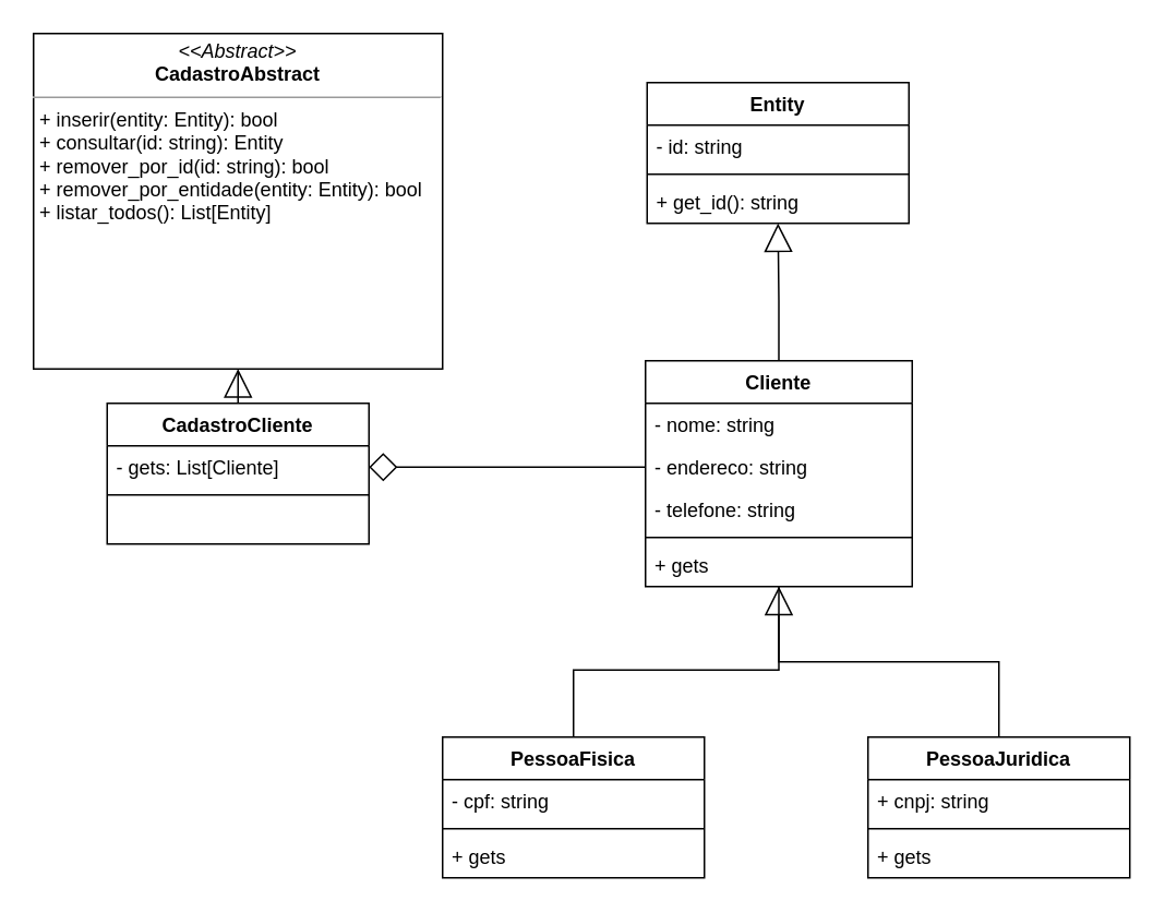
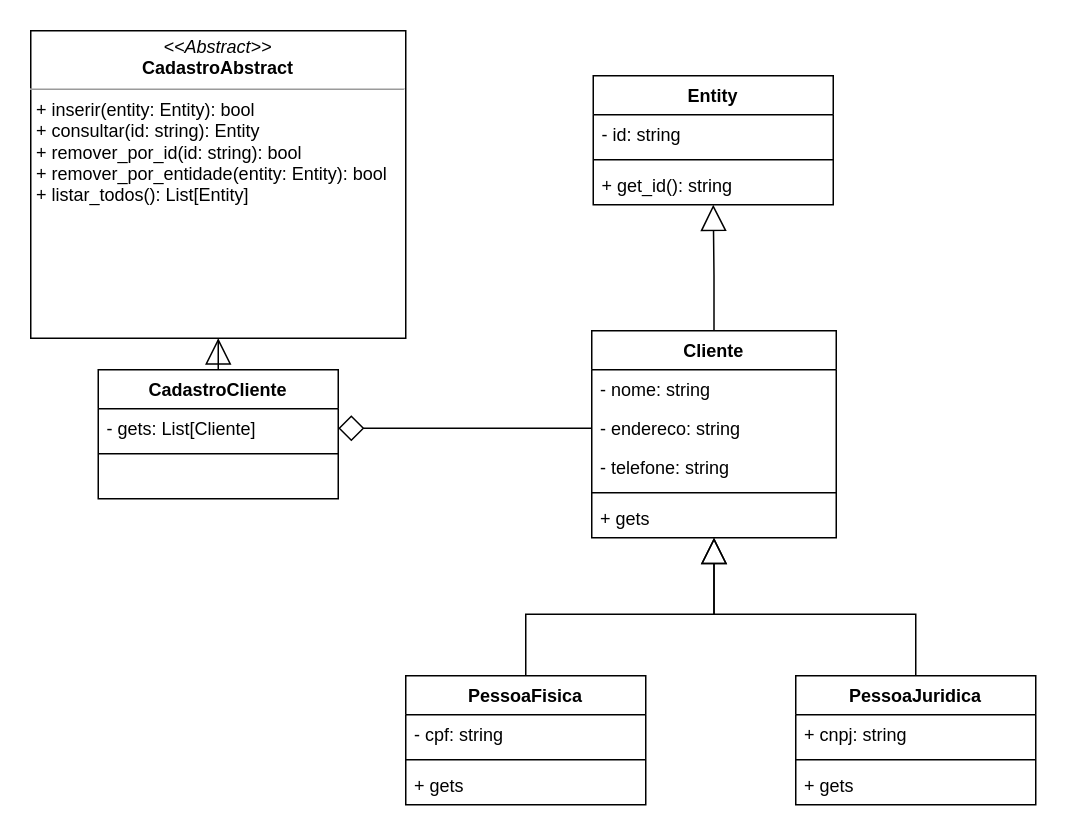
  <mxCell id="0" />
  <mxCell id="1" parent="0" />
  <mxCell id="2" value="Entity" style="swimlane;fontStyle=1;align=center;verticalAlign=top;childLayout=stackLayout;horizontal=1;startSize=26;horizontalStack=0;resizeParent=1;resizeParentMax=0;resizeLast=0;collapsible=1;marginBottom=0;" parent="1" vertex="1"><mxGeometry x="395" y="50" width="160" height="86" as="geometry"><mxRectangle x="360" y="110" width="70" height="26" as="alternateBounds" /></mxGeometry></mxCell>
  <mxCell id="3" value="- id: string" style="text;strokeColor=none;fillColor=none;align=left;verticalAlign=top;spacingLeft=4;spacingRight=4;overflow=hidden;rotatable=0;points=[[0,0.5],[1,0.5]];portConstraint=eastwest;" parent="2" vertex="1"><mxGeometry y="26" width="160" height="26" as="geometry" /></mxCell>
  <mxCell id="4" value="" style="line;strokeWidth=1;fillColor=none;align=left;verticalAlign=middle;spacingTop=-1;spacingLeft=3;spacingRight=3;rotatable=0;labelPosition=right;points=[];portConstraint=eastwest;" parent="2" vertex="1"><mxGeometry y="52" width="160" height="8" as="geometry" /></mxCell>
  <mxCell id="5" value="+ get_id(): string" style="text;strokeColor=none;fillColor=none;align=left;verticalAlign=top;spacingLeft=4;spacingRight=4;overflow=hidden;rotatable=0;points=[[0,0.5],[1,0.5]];portConstraint=eastwest;" parent="2" vertex="1"><mxGeometry y="60" width="160" height="26" as="geometry" /></mxCell>
  <mxCell id="6" style="edgeStyle=orthogonalEdgeStyle;rounded=0;orthogonalLoop=1;jettySize=auto;html=1;entryX=0.5;entryY=1;entryDx=0;entryDy=0;endArrow=block;endFill=0;endSize=15;exitX=0.5;exitY=0;exitDx=0;exitDy=0;" parent="1" source="7" target="2" edge="1"><mxGeometry relative="1" as="geometry" /></mxCell>
  <mxCell id="7" value="Cliente" style="swimlane;fontStyle=1;align=center;verticalAlign=top;childLayout=stackLayout;horizontal=1;startSize=26;horizontalStack=0;resizeParent=1;resizeParentMax=0;resizeLast=0;collapsible=1;marginBottom=0;" parent="1" vertex="1"><mxGeometry x="394" y="220" width="163" height="138" as="geometry"><mxRectangle x="160" y="278" width="70" height="26" as="alternateBounds" /></mxGeometry></mxCell>
  <mxCell id="8" value="- nome: string" style="text;strokeColor=none;fillColor=none;align=left;verticalAlign=top;spacingLeft=4;spacingRight=4;overflow=hidden;rotatable=0;points=[[0,0.5],[1,0.5]];portConstraint=eastwest;" parent="7" vertex="1"><mxGeometry y="26" width="163" height="26" as="geometry" /></mxCell>
  <mxCell id="9" value="- endereco: string" style="text;strokeColor=none;fillColor=none;align=left;verticalAlign=top;spacingLeft=4;spacingRight=4;overflow=hidden;rotatable=0;points=[[0,0.5],[1,0.5]];portConstraint=eastwest;" parent="7" vertex="1"><mxGeometry y="52" width="163" height="26" as="geometry" /></mxCell>
  <mxCell id="10" value="- telefone: string" style="text;strokeColor=none;fillColor=none;align=left;verticalAlign=top;spacingLeft=4;spacingRight=4;overflow=hidden;rotatable=0;points=[[0,0.5],[1,0.5]];portConstraint=eastwest;" parent="7" vertex="1"><mxGeometry y="78" width="163" height="26" as="geometry" /></mxCell>
  <mxCell id="11" value="" style="line;strokeWidth=1;fillColor=none;align=left;verticalAlign=middle;spacingTop=-1;spacingLeft=3;spacingRight=3;rotatable=0;labelPosition=right;points=[];portConstraint=eastwest;" parent="7" vertex="1"><mxGeometry y="104" width="163" height="8" as="geometry" /></mxCell>
  <mxCell id="12" value="+ gets" style="text;strokeColor=none;fillColor=none;align=left;verticalAlign=top;spacingLeft=4;spacingRight=4;overflow=hidden;rotatable=0;points=[[0,0.5],[1,0.5]];portConstraint=eastwest;" parent="7" vertex="1"><mxGeometry y="112" width="163" height="26" as="geometry" /></mxCell>
  <mxCell id="13" style="edgeStyle=orthogonalEdgeStyle;rounded=0;orthogonalLoop=1;jettySize=auto;html=1;endArrow=block;endFill=0;endSize=15;exitX=0.5;exitY=0;exitDx=0;exitDy=0;" parent="1" source="14" target="7" edge="1"><mxGeometry relative="1" as="geometry" /></mxCell>
  <mxCell id="14" value="PessoaFisica" style="swimlane;fontStyle=1;align=center;verticalAlign=top;childLayout=stackLayout;horizontal=1;startSize=26;horizontalStack=0;resizeParent=1;resizeParentMax=0;resizeLast=0;collapsible=1;marginBottom=0;" parent="1" vertex="1"><mxGeometry x="270" y="450" width="160" height="86" as="geometry" /></mxCell>
  <mxCell id="15" value="- cpf: string" style="text;strokeColor=none;fillColor=none;align=left;verticalAlign=top;spacingLeft=4;spacingRight=4;overflow=hidden;rotatable=0;points=[[0,0.5],[1,0.5]];portConstraint=eastwest;" parent="14" vertex="1"><mxGeometry y="26" width="160" height="26" as="geometry" /></mxCell>
  <mxCell id="16" value="" style="line;strokeWidth=1;fillColor=none;align=left;verticalAlign=middle;spacingTop=-1;spacingLeft=3;spacingRight=3;rotatable=0;labelPosition=right;points=[];portConstraint=eastwest;" parent="14" vertex="1"><mxGeometry y="52" width="160" height="8" as="geometry" /></mxCell>
  <mxCell id="17" value="+ gets" style="text;strokeColor=none;fillColor=none;align=left;verticalAlign=top;spacingLeft=4;spacingRight=4;overflow=hidden;rotatable=0;points=[[0,0.5],[1,0.5]];portConstraint=eastwest;" parent="14" vertex="1"><mxGeometry y="60" width="160" height="26" as="geometry" /></mxCell>
- <mxCell id="18" style="edgeStyle=orthogonalEdgeStyle;rounded=0;orthogonalLoop=1;jettySize=auto;html=1;endArrow=none;endFill=0;endSize=15;exitX=0.5;exitY=0;exitDx=0;exitDy=0;" parent="1" source="19" target="7" edge="1"><mxGeometry relative="1" as="geometry" /></mxCell>
+ <mxCell id="18" style="edgeStyle=orthogonalEdgeStyle;rounded=0;orthogonalLoop=1;jettySize=auto;html=1;endArrow=block;endFill=0;endSize=15;exitX=0.5;exitY=0;exitDx=0;exitDy=0;" parent="1" source="19" target="7" edge="1"><mxGeometry relative="1" as="geometry" /></mxCell>
  <mxCell id="19" value="PessoaJuridica" style="swimlane;fontStyle=1;align=center;verticalAlign=top;childLayout=stackLayout;horizontal=1;startSize=26;horizontalStack=0;resizeParent=1;resizeParentMax=0;resizeLast=0;collapsible=1;marginBottom=0;" parent="1" vertex="1"><mxGeometry x="530" y="450" width="160" height="86" as="geometry" /></mxCell>
  <mxCell id="20" value="+ cnpj: string" style="text;strokeColor=none;fillColor=none;align=left;verticalAlign=top;spacingLeft=4;spacingRight=4;overflow=hidden;rotatable=0;points=[[0,0.5],[1,0.5]];portConstraint=eastwest;" parent="19" vertex="1"><mxGeometry y="26" width="160" height="26" as="geometry" /></mxCell>
  <mxCell id="21" value="" style="line;strokeWidth=1;fillColor=none;align=left;verticalAlign=middle;spacingTop=-1;spacingLeft=3;spacingRight=3;rotatable=0;labelPosition=right;points=[];portConstraint=eastwest;" parent="19" vertex="1"><mxGeometry y="52" width="160" height="8" as="geometry" /></mxCell>
  <mxCell id="22" value="+ gets" style="text;strokeColor=none;fillColor=none;align=left;verticalAlign=top;spacingLeft=4;spacingRight=4;overflow=hidden;rotatable=0;points=[[0,0.5],[1,0.5]];portConstraint=eastwest;" parent="19" vertex="1"><mxGeometry y="60" width="160" height="26" as="geometry" /></mxCell>
  <mxCell id="23" value="&lt;p style=&quot;margin: 0px ; margin-top: 4px ; text-align: center&quot;&gt;&lt;i&gt;&amp;lt;&amp;lt;Abstract&amp;gt;&amp;gt;&lt;/i&gt;&lt;br&gt;&lt;b&gt;CadastroAbstract&lt;/b&gt;&lt;/p&gt;&lt;hr size=&quot;1&quot;&gt;&lt;p style=&quot;margin: 0px ; margin-left: 4px&quot;&gt;+ inserir(entity: Entity): bool&lt;br&gt;+ consultar(id: string): Entity&lt;/p&gt;&lt;p style=&quot;margin: 0px ; margin-left: 4px&quot;&gt;+ remover_por_id(id: string): bool&lt;/p&gt;&lt;p style=&quot;margin: 0px ; margin-left: 4px&quot;&gt;+ remover_por_entidade(entity: Entity): bool&lt;/p&gt;&lt;p style=&quot;margin: 0px ; margin-left: 4px&quot;&gt;+ listar_todos(): List[Entity]&lt;/p&gt;" style="verticalAlign=top;align=left;overflow=fill;fontSize=12;fontFamily=Helvetica;html=1;" parent="1" vertex="1"><mxGeometry x="20" y="20" width="250" height="205" as="geometry" /></mxCell>
  <mxCell id="24" style="edgeStyle=orthogonalEdgeStyle;rounded=0;orthogonalLoop=1;jettySize=auto;html=1;exitX=0.5;exitY=0;exitDx=0;exitDy=0;endArrow=block;endFill=0;endSize=15;" parent="1" source="25" target="23" edge="1"><mxGeometry relative="1" as="geometry" /></mxCell>
  <mxCell id="25" value="CadastroCliente" style="swimlane;fontStyle=1;align=center;verticalAlign=top;childLayout=stackLayout;horizontal=1;startSize=26;horizontalStack=0;resizeParent=1;resizeParentMax=0;resizeLast=0;collapsible=1;marginBottom=0;" parent="1" vertex="1"><mxGeometry x="65" y="246" width="160" height="86" as="geometry" /></mxCell>
  <mxCell id="26" value="- gets: List[Cliente]" style="text;strokeColor=none;fillColor=none;align=left;verticalAlign=top;spacingLeft=4;spacingRight=4;overflow=hidden;rotatable=0;points=[[0,0.5],[1,0.5]];portConstraint=eastwest;" parent="25" vertex="1"><mxGeometry y="26" width="160" height="26" as="geometry" /></mxCell>
  <mxCell id="27" value="" style="line;strokeWidth=1;fillColor=none;align=left;verticalAlign=middle;spacingTop=-1;spacingLeft=3;spacingRight=3;rotatable=0;labelPosition=right;points=[];portConstraint=eastwest;" parent="25" vertex="1"><mxGeometry y="52" width="160" height="8" as="geometry" /></mxCell>
  <mxCell id="28" value=" " style="text;strokeColor=none;fillColor=none;align=left;verticalAlign=top;spacingLeft=4;spacingRight=4;overflow=hidden;rotatable=0;points=[[0,0.5],[1,0.5]];portConstraint=eastwest;" parent="25" vertex="1"><mxGeometry y="60" width="160" height="26" as="geometry" /></mxCell>
  <mxCell id="29" style="edgeStyle=orthogonalEdgeStyle;rounded=0;orthogonalLoop=1;jettySize=auto;html=1;exitX=0;exitY=0.5;exitDx=0;exitDy=0;entryX=1;entryY=0.5;entryDx=0;entryDy=0;endArrow=diamond;endFill=0;endSize=15;" parent="1" source="9" target="26" edge="1"><mxGeometry relative="1" as="geometry" /></mxCell>
